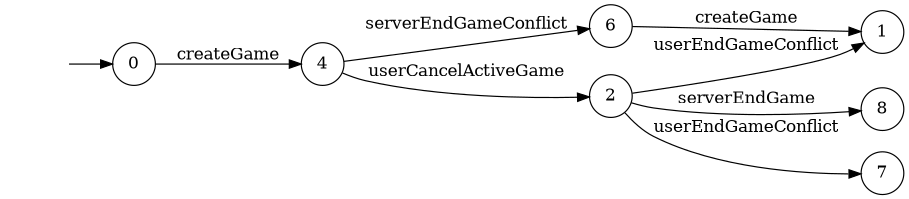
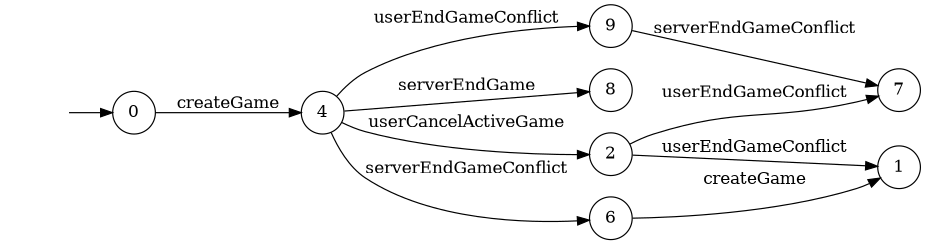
  digraph {
    rankdir=LR
    node [shape=circle]
    "" [shape=plaintext]
    n2 [label=0]
    n3 [label=4]
+   n4 [label=9]
    n5 [label=8]
    n6 [label=6]
    n7 [label=2]
    n8 [label=7]
    n9 [label=1]
    "" -> n2
    n2 -> n3 [label=createGame]
-   n7 -> n5 [label=serverEndGame]
+   n3 -> n4 [label=userEndGameConflict]
+   n3 -> n5 [label=serverEndGame]
    n3 -> n6 [label=serverEndGameConflict]
    n3 -> n7 [label=userCancelActiveGame]
+   n4 -> n8 [label=serverEndGameConflict]
    n6 -> n9 [label=createGame]
    n7 -> n8 [label=userEndGameConflict]
    n7 -> n9 [label=userEndGameConflict]
  }
